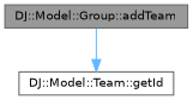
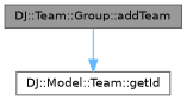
  digraph {
    rankdir=TB
    node [fontname=Helvetica fontsize=10 shape=box style=filled]
-   n1 [color=gray40 fillcolor=grey60 fontcolor=black height=0.2 label="DJ::Model::Group::addTeam" width=0.4]
+   n1 [color=gray40 fillcolor=grey60 fontcolor=black height=0.2 label="DJ::Team::Group::addTeam" width=0.4]
    n2 [color=grey40 fillcolor=white height=0.2 label="DJ::Model::Team::getId" width=0.4]
    n1 -> n2 [color=steelblue1 fontname=Helvetica fontsize=10 labelfontname=Helvetica labelfontsize=10 style=solid]
  }
